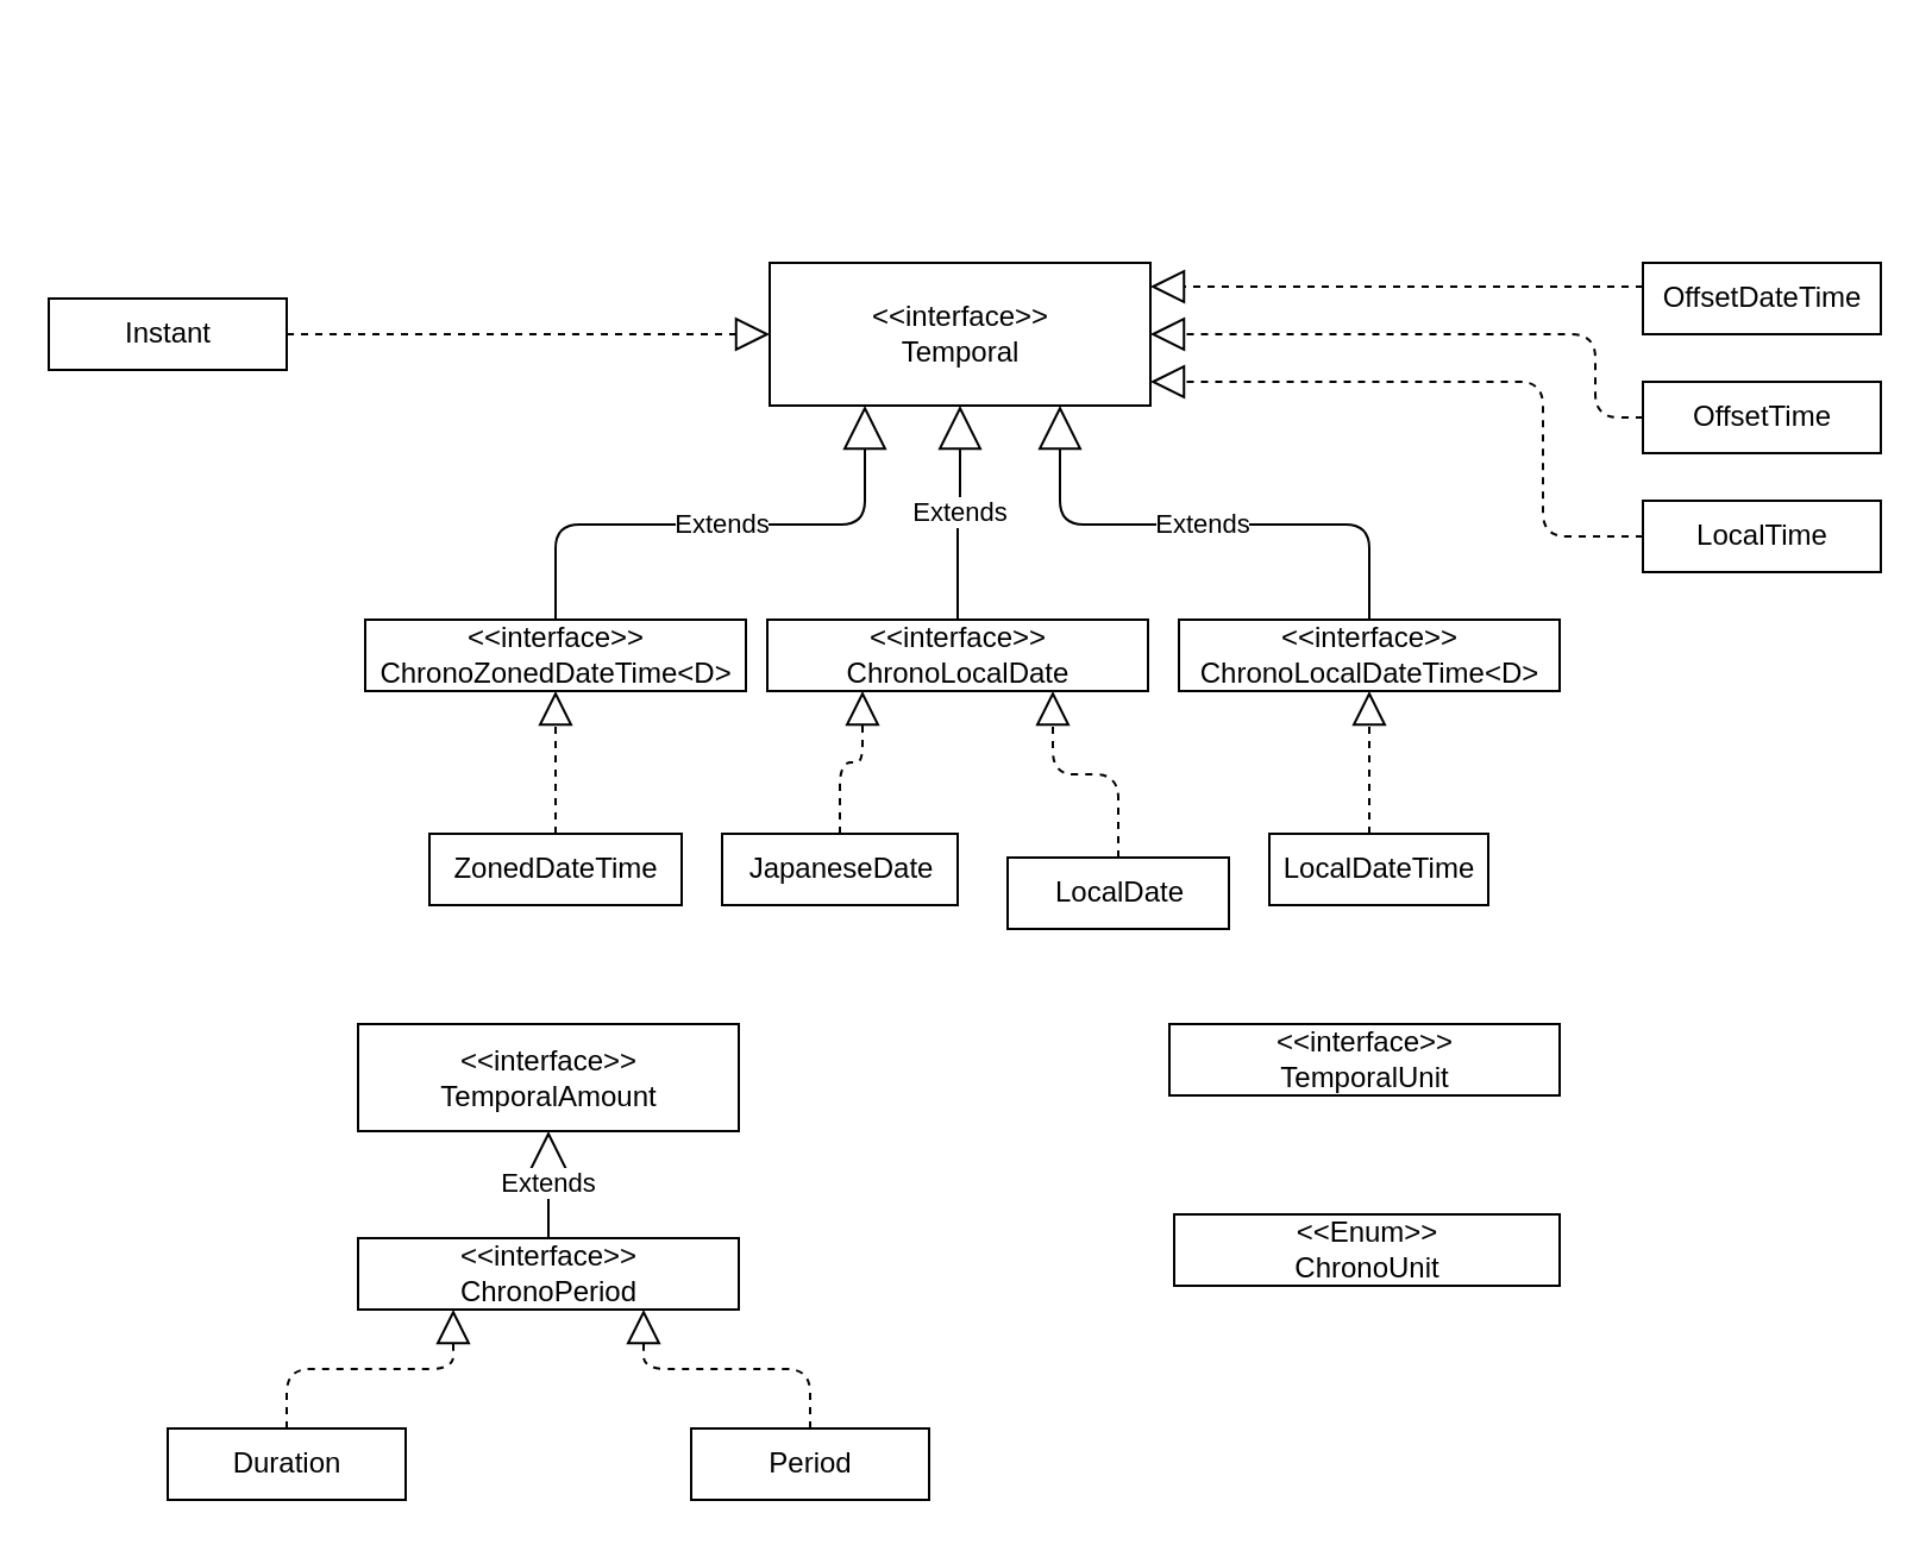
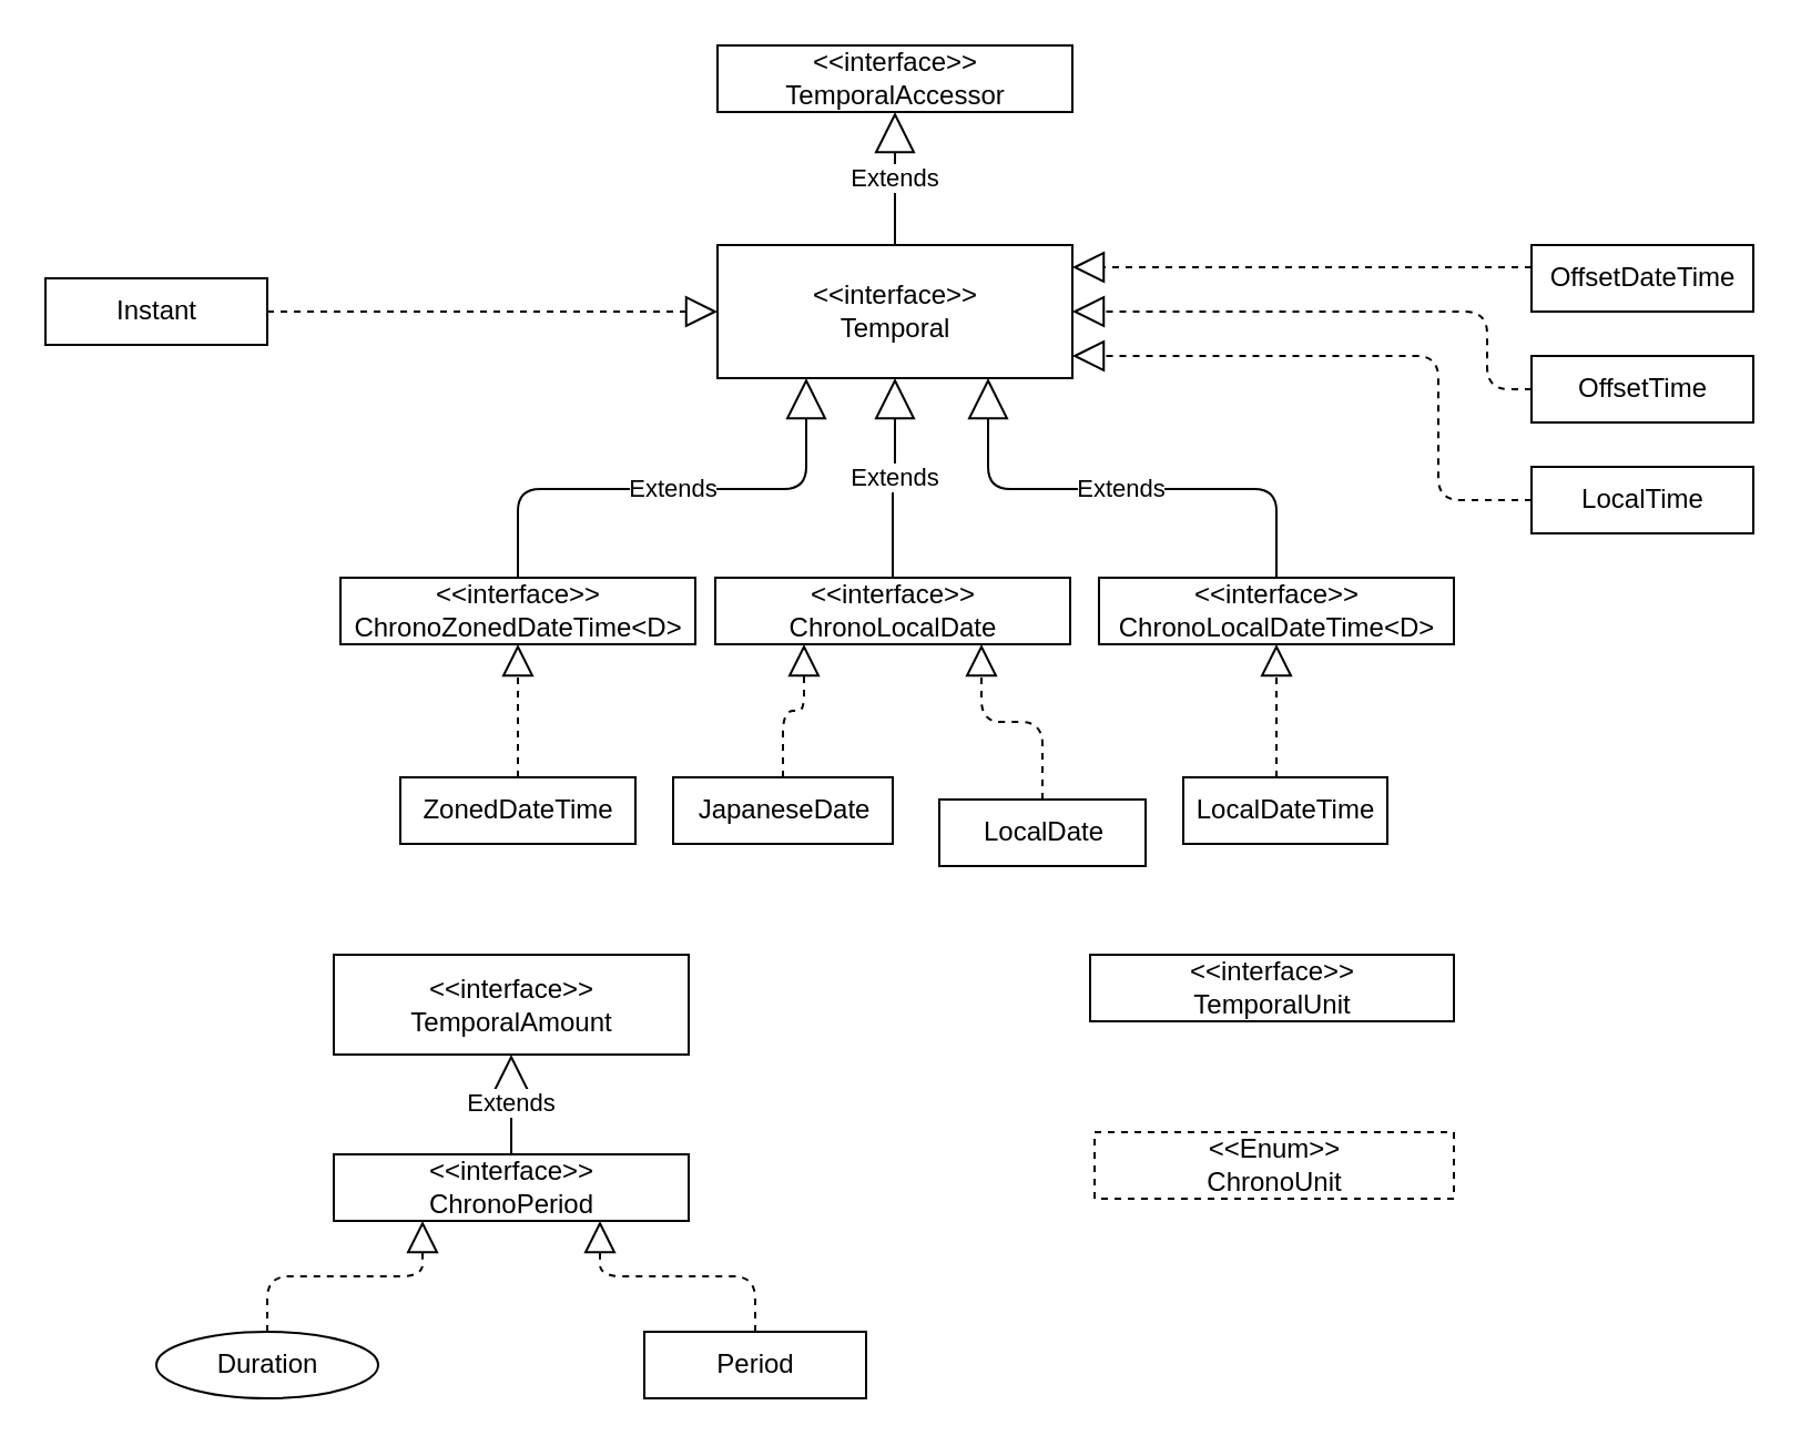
  <mxCell id="0" />
  <mxCell id="1" parent="0" />
+ <mxCell id="2" value="&amp;lt;&amp;lt;interface&amp;gt;&amp;gt;&lt;br&gt;TemporalAccessor" style="html=1;" parent="1" vertex="1"><mxGeometry x="323" y="20" width="160" height="30" as="geometry" /></mxCell>
  <mxCell id="3" value="&amp;lt;&amp;lt;interface&amp;gt;&amp;gt;&lt;br&gt;Temporal" style="html=1;" parent="1" vertex="1"><mxGeometry x="323" y="110" width="160" height="60" as="geometry" /></mxCell>
  <mxCell id="4" value="&amp;lt;&amp;lt;interface&amp;gt;&amp;gt;&lt;br&gt;ChronoLocalDate" style="html=1;" parent="1" vertex="1"><mxGeometry x="322" y="260" width="160" height="30" as="geometry" /></mxCell>
  <mxCell id="5" value="LocalDate" style="html=1;" parent="1" vertex="1"><mxGeometry x="423" y="360" width="93" height="30" as="geometry" /></mxCell>
+ <mxCell id="6" value="Extends" style="endArrow=block;endSize=16;endFill=0;html=1;" parent="1" source="3" target="2" edge="1"><mxGeometry width="160" relative="1" as="geometry"><mxPoint x="463" y="240" as="sourcePoint" /><mxPoint x="623" y="240" as="targetPoint" /></mxGeometry></mxCell>
  <mxCell id="7" value="Extends" style="endArrow=block;endSize=16;endFill=0;html=1;exitX=0.5;exitY=0;exitDx=0;exitDy=0;edgeStyle=orthogonalEdgeStyle;entryX=0.5;entryY=1;entryDx=0;entryDy=0;" parent="1" source="4" target="3" edge="1"><mxGeometry width="160" relative="1" as="geometry"><mxPoint x="523" y="290" as="sourcePoint" /><mxPoint x="683" y="290" as="targetPoint" /></mxGeometry></mxCell>
  <mxCell id="8" value="JapaneseDate" style="html=1;" parent="1" vertex="1"><mxGeometry x="303" y="350" width="99" height="30" as="geometry" /></mxCell>
  <mxCell id="9" value="&amp;lt;&amp;lt;interface&amp;gt;&amp;gt;&lt;br&gt;ChronoLocalDateTime&amp;lt;D&amp;gt;" style="html=1;" parent="1" vertex="1"><mxGeometry x="495" y="260" width="160" height="30" as="geometry" /></mxCell>
  <mxCell id="10" value="&amp;lt;&amp;lt;interface&amp;gt;&amp;gt;&lt;br&gt;ChronoZonedDateTime&amp;lt;D&amp;gt;" style="html=1;" parent="1" vertex="1"><mxGeometry x="153" y="260" width="160" height="30" as="geometry" /></mxCell>
  <mxCell id="11" value="Extends" style="endArrow=block;endSize=16;endFill=0;html=1;edgeStyle=orthogonalEdgeStyle;" parent="1" source="9" target="3" edge="1"><mxGeometry width="160" relative="1" as="geometry"><mxPoint x="523" y="290" as="sourcePoint" /><mxPoint x="423" y="210" as="targetPoint" /><Array as="points"><mxPoint x="575" y="220" /><mxPoint x="445" y="220" /></Array></mxGeometry></mxCell>
  <mxCell id="12" value="Extends" style="endArrow=block;endSize=16;endFill=0;html=1;entryX=0.25;entryY=1;entryDx=0;entryDy=0;edgeStyle=orthogonalEdgeStyle;exitX=0.5;exitY=0;exitDx=0;exitDy=0;" parent="1" source="10" target="3" edge="1"><mxGeometry width="160" relative="1" as="geometry"><mxPoint x="433" y="270" as="sourcePoint" /><mxPoint x="433" y="220" as="targetPoint" /><Array as="points"><mxPoint x="233" y="220" /><mxPoint x="363" y="220" /></Array></mxGeometry></mxCell>
  <mxCell id="13" value="ZonedDateTime" style="html=1;" parent="1" vertex="1"><mxGeometry x="180" y="350" width="106" height="30" as="geometry" /></mxCell>
  <mxCell id="14" value="" style="endArrow=block;dashed=1;endFill=0;endSize=12;html=1;" parent="1" source="13" target="10" edge="1"><mxGeometry width="160" relative="1" as="geometry"><mxPoint x="613" y="290" as="sourcePoint" /><mxPoint x="773" y="290" as="targetPoint" /></mxGeometry></mxCell>
  <mxCell id="15" value="LocalDateTime" style="html=1;" parent="1" vertex="1"><mxGeometry x="533" y="350" width="92" height="30" as="geometry" /></mxCell>
  <mxCell id="16" value="" style="endArrow=block;dashed=1;endFill=0;endSize=12;html=1;" parent="1" target="9" edge="1"><mxGeometry width="160" relative="1" as="geometry"><mxPoint x="575" y="350" as="sourcePoint" /><mxPoint x="305" y="300" as="targetPoint" /></mxGeometry></mxCell>
  <mxCell id="17" value="" style="endArrow=block;dashed=1;endFill=0;endSize=12;html=1;exitX=0.5;exitY=0;exitDx=0;exitDy=0;edgeStyle=orthogonalEdgeStyle;entryX=0.25;entryY=1;entryDx=0;entryDy=0;" parent="1" source="8" target="4" edge="1"><mxGeometry width="160" relative="1" as="geometry"><mxPoint x="126" y="360" as="sourcePoint" /><mxPoint x="126" y="300" as="targetPoint" /></mxGeometry></mxCell>
  <mxCell id="18" value="" style="endArrow=block;dashed=1;endFill=0;endSize=12;html=1;edgeStyle=orthogonalEdgeStyle;entryX=0.75;entryY=1;entryDx=0;entryDy=0;" parent="1" source="5" target="4" edge="1"><mxGeometry width="160" relative="1" as="geometry"><mxPoint x="349" y="360" as="sourcePoint" /><mxPoint x="366" y="300" as="targetPoint" /></mxGeometry></mxCell>
  <mxCell id="19" value="LocalTime" style="html=1;" parent="1" vertex="1"><mxGeometry x="690" y="210" width="100" height="30" as="geometry" /></mxCell>
  <mxCell id="20" value="" style="endArrow=block;dashed=1;endFill=0;endSize=12;html=1;edgeStyle=orthogonalEdgeStyle;" parent="1" source="19" target="3" edge="1"><mxGeometry width="160" relative="1" as="geometry"><mxPoint x="688" y="290" as="sourcePoint" /><mxPoint x="678" y="290" as="targetPoint" /><Array as="points"><mxPoint x="648" y="225" /><mxPoint x="648" y="160" /></Array></mxGeometry></mxCell>
  <mxCell id="21" value="OffsetDateTime" style="html=1;" parent="1" vertex="1"><mxGeometry x="690" y="110" width="100" height="30" as="geometry" /></mxCell>
  <mxCell id="22" value="" style="endArrow=block;dashed=1;endFill=0;endSize=12;html=1;edgeStyle=orthogonalEdgeStyle;" parent="1" source="21" target="3" edge="1"><mxGeometry width="160" relative="1" as="geometry"><mxPoint x="578" y="480" as="sourcePoint" /><mxPoint x="738" y="480" as="targetPoint" /><Array as="points"><mxPoint x="570" y="120" /><mxPoint x="570" y="120" /></Array></mxGeometry></mxCell>
  <mxCell id="23" value="OffsetTime" style="html=1;" parent="1" vertex="1"><mxGeometry x="690" y="160" width="100" height="30" as="geometry" /></mxCell>
  <mxCell id="24" value="" style="endArrow=block;dashed=1;endFill=0;endSize=12;html=1;edgeStyle=orthogonalEdgeStyle;" parent="1" source="23" target="3" edge="1"><mxGeometry width="160" relative="1" as="geometry"><mxPoint x="548" y="290" as="sourcePoint" /><mxPoint x="708" y="290" as="targetPoint" /><Array as="points"><mxPoint x="670" y="175" /><mxPoint x="670" y="140" /></Array></mxGeometry></mxCell>
  <mxCell id="25" value="Instant" style="html=1;" parent="1" vertex="1"><mxGeometry x="20" y="125" width="100" height="30" as="geometry" /></mxCell>
- <mxCell id="26" value="Duration" style="html=1;" parent="1" vertex="1"><mxGeometry x="70" y="600" width="100" height="30" as="geometry" /></mxCell>
+ <mxCell id="26" value="Duration" style="ellipse;html=1;" parent="1" vertex="1"><mxGeometry x="70" y="600" width="100" height="30" as="geometry" /></mxCell>
  <mxCell id="27" value="Period" style="html=1;" parent="1" vertex="1"><mxGeometry x="290" y="600" width="100" height="30" as="geometry" /></mxCell>
  <mxCell id="28" value="" style="endArrow=block;dashed=1;endFill=0;endSize=12;html=1;exitX=1;exitY=0.5;exitDx=0;exitDy=0;edgeStyle=orthogonalEdgeStyle;entryX=0;entryY=0.5;entryDx=0;entryDy=0;" parent="1" source="25" target="3" edge="1"><mxGeometry width="160" relative="1" as="geometry"><mxPoint x="130" y="135" as="sourcePoint" /><mxPoint x="220" y="150" as="targetPoint" /></mxGeometry></mxCell>
  <mxCell id="29" value="" style="endArrow=block;dashed=1;endFill=0;endSize=12;html=1;exitX=0.5;exitY=0;exitDx=0;exitDy=0;edgeStyle=orthogonalEdgeStyle;entryX=0.75;entryY=1;entryDx=0;entryDy=0;" parent="1" source="27" target="33" edge="1"><mxGeometry width="160" relative="1" as="geometry"><mxPoint x="170" y="185" as="sourcePoint" /><mxPoint x="363" y="160" as="targetPoint" /></mxGeometry></mxCell>
  <mxCell id="30" value="&amp;lt;&amp;lt;interface&amp;gt;&amp;gt;&lt;br&gt;TemporalUnit" style="html=1;" parent="1" vertex="1"><mxGeometry x="491" y="430" width="164" height="30" as="geometry" /></mxCell>
- <mxCell id="31" value="&amp;lt;&amp;lt;Enum&amp;gt;&amp;gt;&lt;br&gt;ChronoUnit" style="html=1;" parent="1" vertex="1"><mxGeometry x="493" y="510" width="162" height="30" as="geometry" /></mxCell>
+ <mxCell id="31" value="&amp;lt;&amp;lt;Enum&amp;gt;&amp;gt;&lt;br&gt;ChronoUnit" style="html=1;dashed=1;" parent="1" vertex="1"><mxGeometry x="493" y="510" width="162" height="30" as="geometry" /></mxCell>
  <mxCell id="32" value="&amp;lt;&amp;lt;interface&amp;gt;&amp;gt;&lt;br&gt;TemporalAmount" style="html=1;" parent="1" vertex="1"><mxGeometry x="150" y="430" width="160" height="45" as="geometry" /></mxCell>
  <mxCell id="33" value="&amp;lt;&amp;lt;interface&amp;gt;&amp;gt;&lt;br&gt;ChronoPeriod" style="html=1;" parent="1" vertex="1"><mxGeometry x="150" y="520" width="160" height="30" as="geometry" /></mxCell>
  <mxCell id="34" value="Extends" style="endArrow=block;endSize=16;endFill=0;html=1;" parent="1" source="33" target="32" edge="1"><mxGeometry width="160" relative="1" as="geometry"><mxPoint x="290" y="650" as="sourcePoint" /><mxPoint x="450" y="650" as="targetPoint" /></mxGeometry></mxCell>
  <mxCell id="35" value="" style="endArrow=block;dashed=1;endFill=0;endSize=12;html=1;exitX=0.5;exitY=0;exitDx=0;exitDy=0;edgeStyle=orthogonalEdgeStyle;entryX=0.25;entryY=1;entryDx=0;entryDy=0;" parent="1" source="26" target="33" edge="1"><mxGeometry width="160" relative="1" as="geometry"><mxPoint x="350" y="610" as="sourcePoint" /><mxPoint x="280" y="560" as="targetPoint" /></mxGeometry></mxCell>
